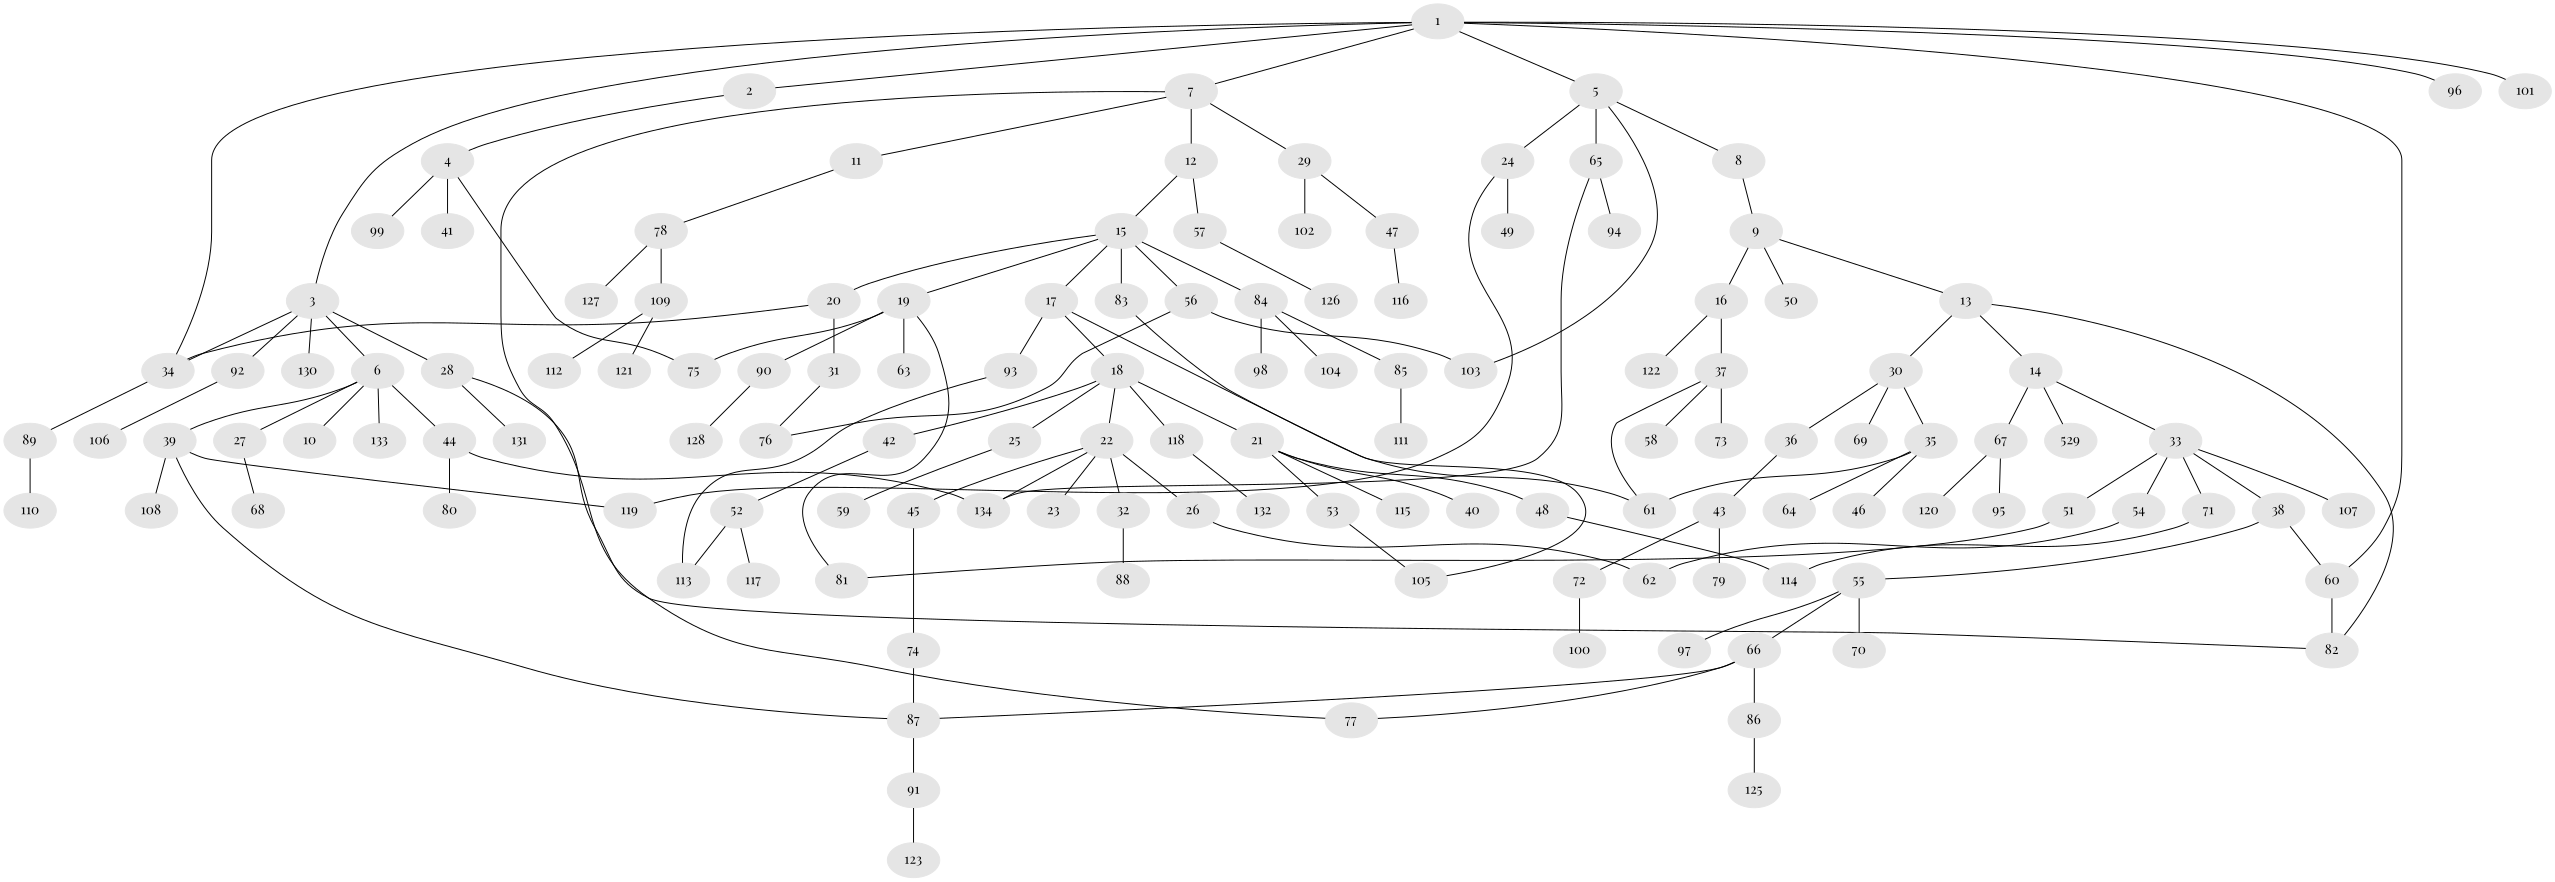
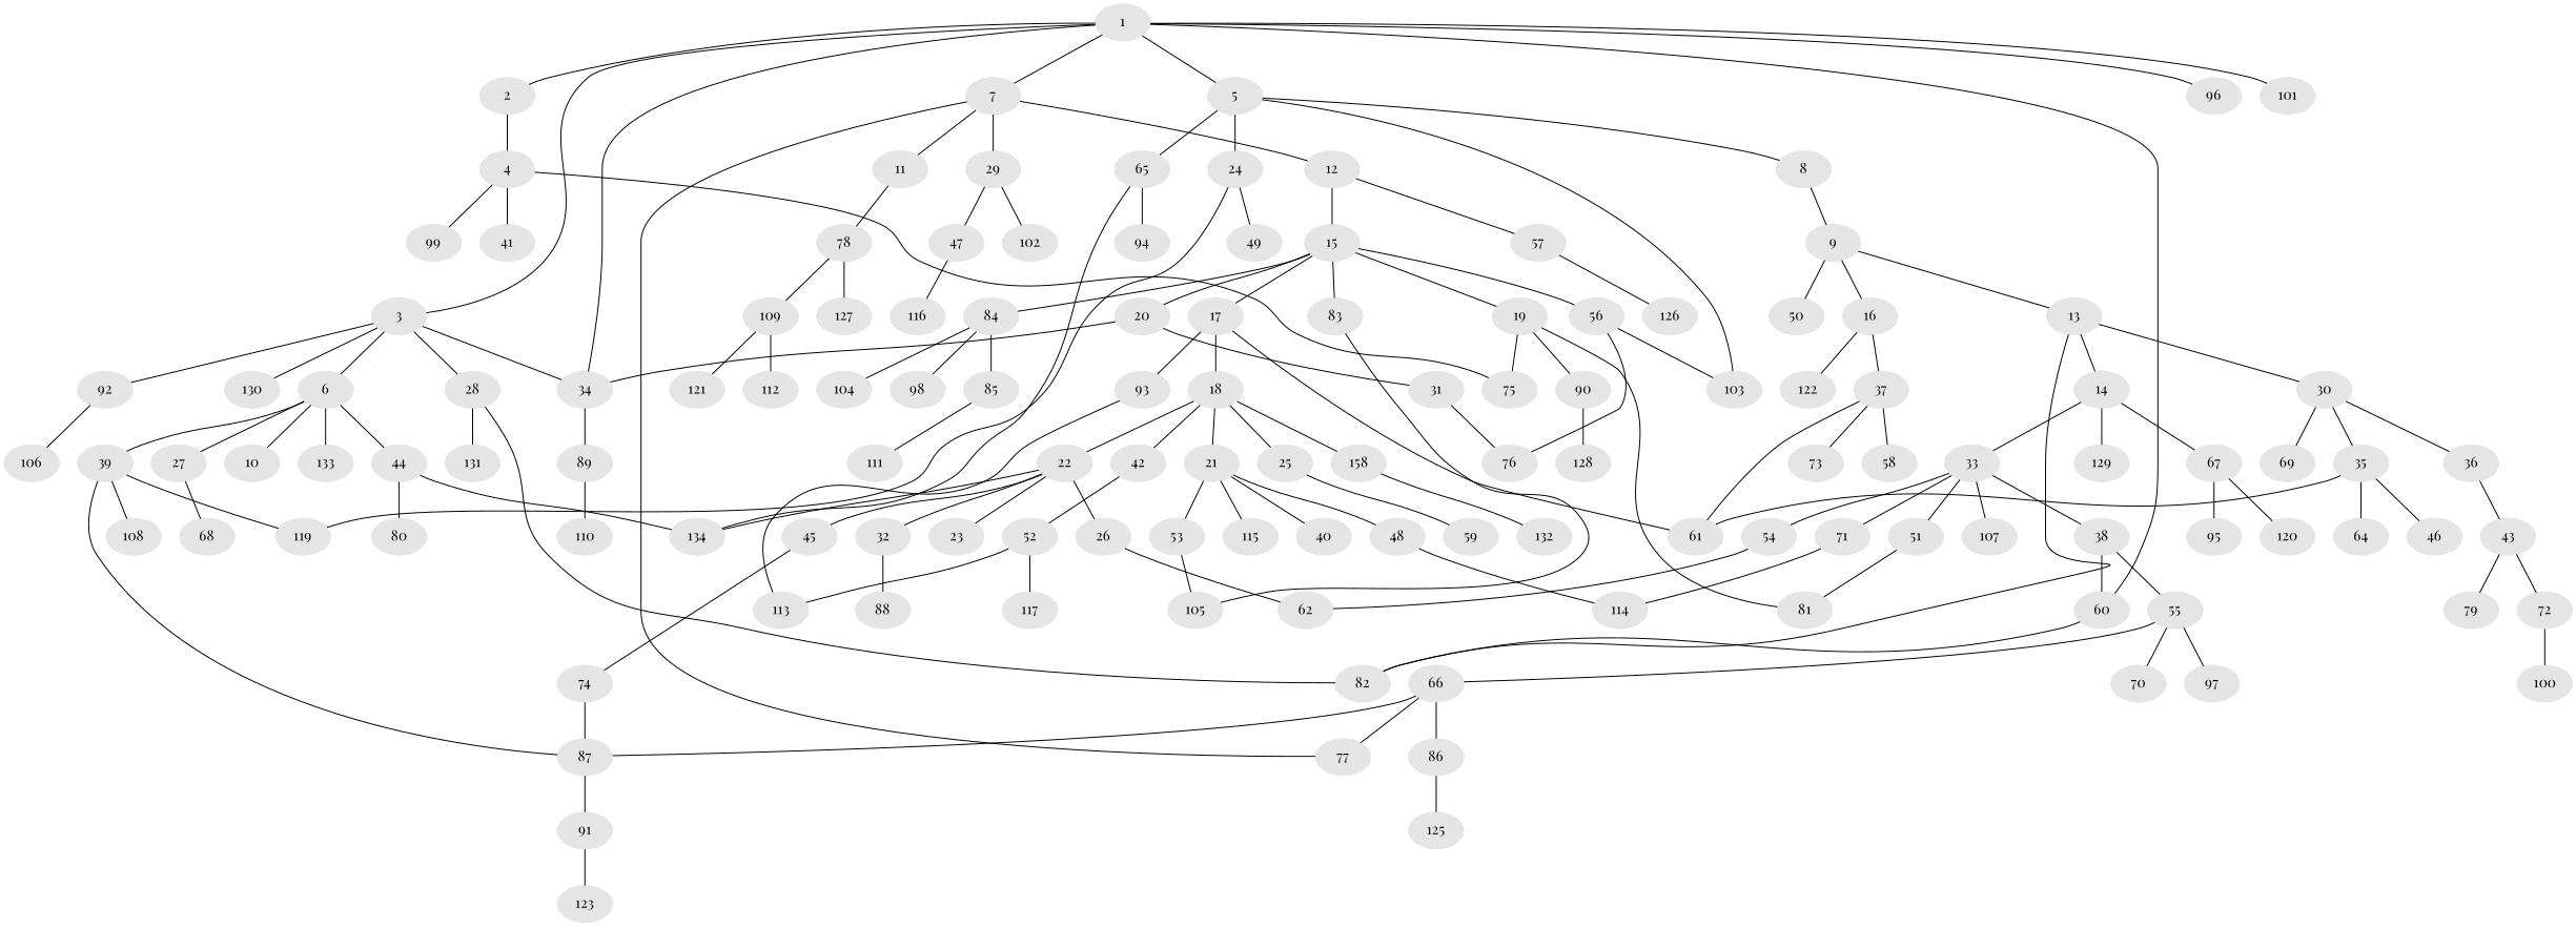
  graph {
    fontname="Playfair Display"
    node [color=gray90 fontname="Playfair Display" style=filled]
    edge [fontname="Playfair Display"]
    1
    2
    3
    5
    7
    34
    60
    96
    101
    4
    6
    28
    92
    130
    8
    24
    65
    103
    11
    12
    29
    77
    89
    82
    41
    75
    99
    10
    27
    39
    44
    133
    131
    106
    9
    49
    119
    134
    94
    68
    87
    108
    80
    78
    15
    57
    47
    102
    13
    16
    50
    14
    30
    37
    122
    109
    127
    17
    19
    20
    56
    83
    84
    126
    33
    67
-   129 [label=529]
+   129
    35
    36
    69
    38
    51
    54
    71
    107
    95
    120
    18
    61
    93
-   63
    81
    90
    31
    76
    105
    85
    98
    104
    58
    73
    21
    22
    25
    42
-   118
+   118 [label=158]
    113
    40
    48
    53
    115
    23
    26
    32
    45
    59
    52
    132
    128
    114
    62
    88
    74
    116
    46
    64
    43
    55
    110
    72
    79
    66
    70
    97
    91
    117
    100
    86
    125
    112
    121
    111
    123
    1 -- 2
    1 -- 3
    1 -- 5
    1 -- 7
    1 -- 34
    1 -- 60
    1 -- 96
    1 -- 101
    2 -- 4
    3 -- 34
    3 -- 6
    3 -- 28
    3 -- 92
    3 -- 130
    5 -- 8
    5 -- 24
    5 -- 65
    5 -- 103
    7 -- 11
    7 -- 12
    7 -- 29
    7 -- 77
    34 -- 89
    60 -- 82
    4 -- 41
    4 -- 75
    4 -- 99
    6 -- 10
    6 -- 27
    6 -- 39
    6 -- 44
    6 -- 133
    28 -- 82
    28 -- 131
    92 -- 106
    8 -- 9
    24 -- 49
    24 -- 119
    65 -- 134
    65 -- 94
    11 -- 78
    12 -- 15
    12 -- 57
    29 -- 47
    29 -- 102
    89 -- 110
    27 -- 68
    39 -- 119
    39 -- 87
    39 -- 108
    44 -- 134
    44 -- 80
    9 -- 13
    9 -- 16
    9 -- 50
    87 -- 91
    78 -- 109
    78 -- 127
    15 -- 17
    15 -- 19
    15 -- 20
    15 -- 56
    15 -- 83
    15 -- 84
    57 -- 126
    47 -- 116
    13 -- 82
    13 -- 14
    13 -- 30
    16 -- 37
    16 -- 122
    14 -- 33
    14 -- 67
    14 -- 129
    30 -- 35
    30 -- 36
    30 -- 69
    37 -- 61
    37 -- 58
    37 -- 73
    109 -- 112
    109 -- 121
    17 -- 18
    17 -- 61
    17 -- 93
    19 -- 75
-   19 -- 63
    19 -- 81
    19 -- 90
    20 -- 34
    20 -- 31
    56 -- 103
    56 -- 76
    83 -- 105
    84 -- 85
    84 -- 98
    84 -- 104
    33 -- 38
    33 -- 51
    33 -- 54
    33 -- 71
    33 -- 107
    67 -- 95
    67 -- 120
    35 -- 61
    35 -- 46
    35 -- 64
    36 -- 43
    38 -- 60
    38 -- 55
    51 -- 81
    54 -- 62
    71 -- 114
    18 -- 21
    18 -- 22
    18 -- 25
    18 -- 42
    18 -- 118
    93 -- 113
    90 -- 128
    31 -- 76
    85 -- 111
    21 -- 40
    21 -- 48
    21 -- 53
    21 -- 115
    22 -- 134
    22 -- 23
    22 -- 26
    22 -- 32
    22 -- 45
    25 -- 59
    42 -- 52
    118 -- 132
    48 -- 114
    53 -- 105
    26 -- 62
    32 -- 88
    45 -- 74
    52 -- 113
    52 -- 117
    74 -- 87
    43 -- 72
    43 -- 79
    55 -- 66
    55 -- 70
    55 -- 97
    72 -- 100
    66 -- 77
    66 -- 87
    66 -- 86
    91 -- 123
    86 -- 125
  }
